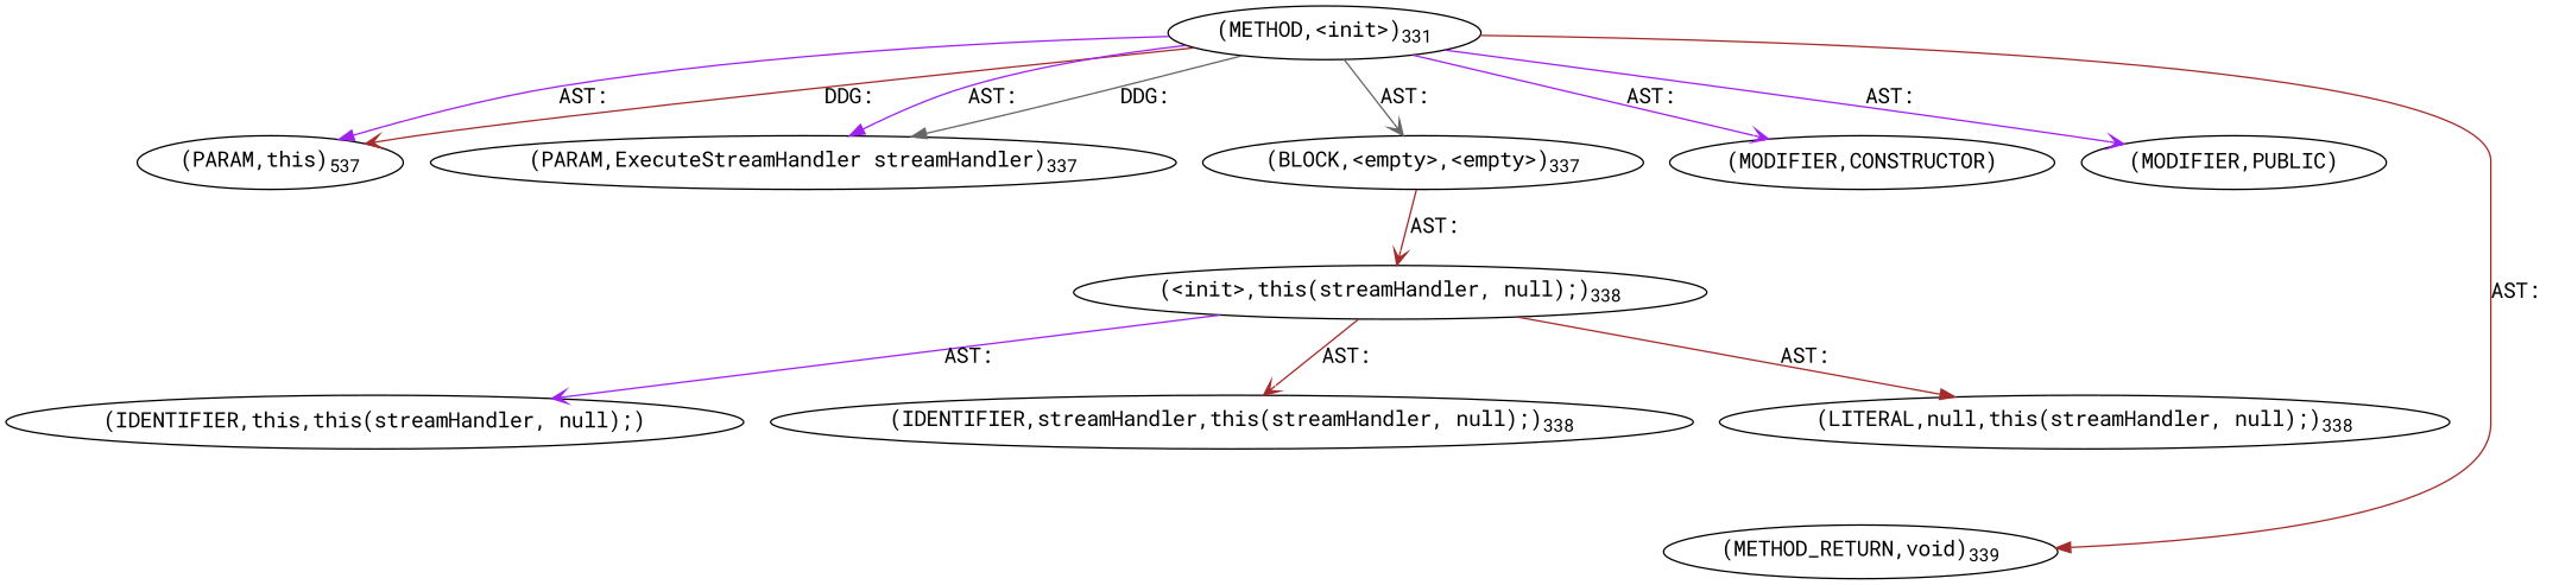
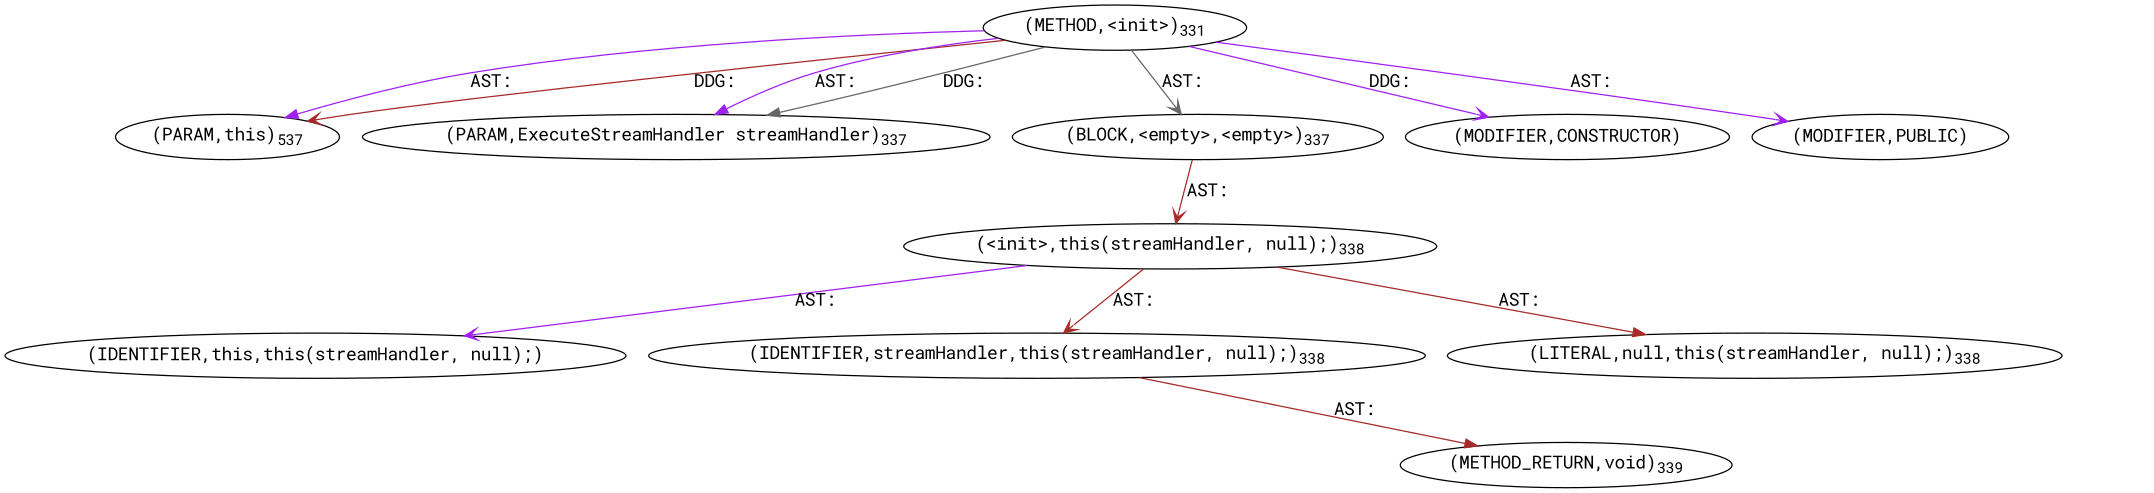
  digraph {
    fontname="Roboto Mono"
    node [fontname="Roboto Mono"]
    edge [arrowhead=vee color=purple fontname="Roboto Mono"]
    n1 [label=<(METHOD,&lt;init&gt;)<SUB>331</SUB>>]
    n2 [label=<(PARAM,this)<SUB>537</SUB>>]
    n3 [label=<(PARAM,ExecuteStreamHandler streamHandler)<SUB>337</SUB>>]
    n4 [label=<(BLOCK,&lt;empty&gt;,&lt;empty&gt;)<SUB>337</SUB>>]
    n5 [label=<(MODIFIER,CONSTRUCTOR)>]
    n6 [label=<(MODIFIER,PUBLIC)>]
    n7 [label=<(METHOD_RETURN,void)<SUB>339</SUB>>]
    n8 [label=<(&lt;init&gt;,this(streamHandler, null);)<SUB>338</SUB>>]
    n9 [label=<(IDENTIFIER,this,this(streamHandler, null);)>]
    n10 [label=<(IDENTIFIER,streamHandler,this(streamHandler, null);)<SUB>338</SUB>>]
    n11 [label=<(LITERAL,null,this(streamHandler, null);)<SUB>338</SUB>>]
    n1 -> n2 [arrowhead=normal label="AST: "]
    n1 -> n2 [color=brown label="DDG: "]
    n1 -> n3 [arrowhead=normal label="AST: "]
    n1 -> n3 [arrowhead=normal color=gray40 label="DDG: "]
    n1 -> n4 [color=gray40 label="AST: "]
-   n1 -> n5 [label="AST: "]
+   n1 -> n5 [label="DDG: "]
    n1 -> n6 [label="AST: "]
-   n1 -> n7 [arrowhead=normal color=brown label="AST: "]
+   n10 -> n7 [arrowhead=normal color=brown label="AST: "]
    n4 -> n8 [color=brown label="AST: "]
    n8 -> n9 [label="AST: "]
    n8 -> n10 [color=brown label="AST: "]
    n8 -> n11 [arrowhead=normal color=brown label="AST: "]
  }
